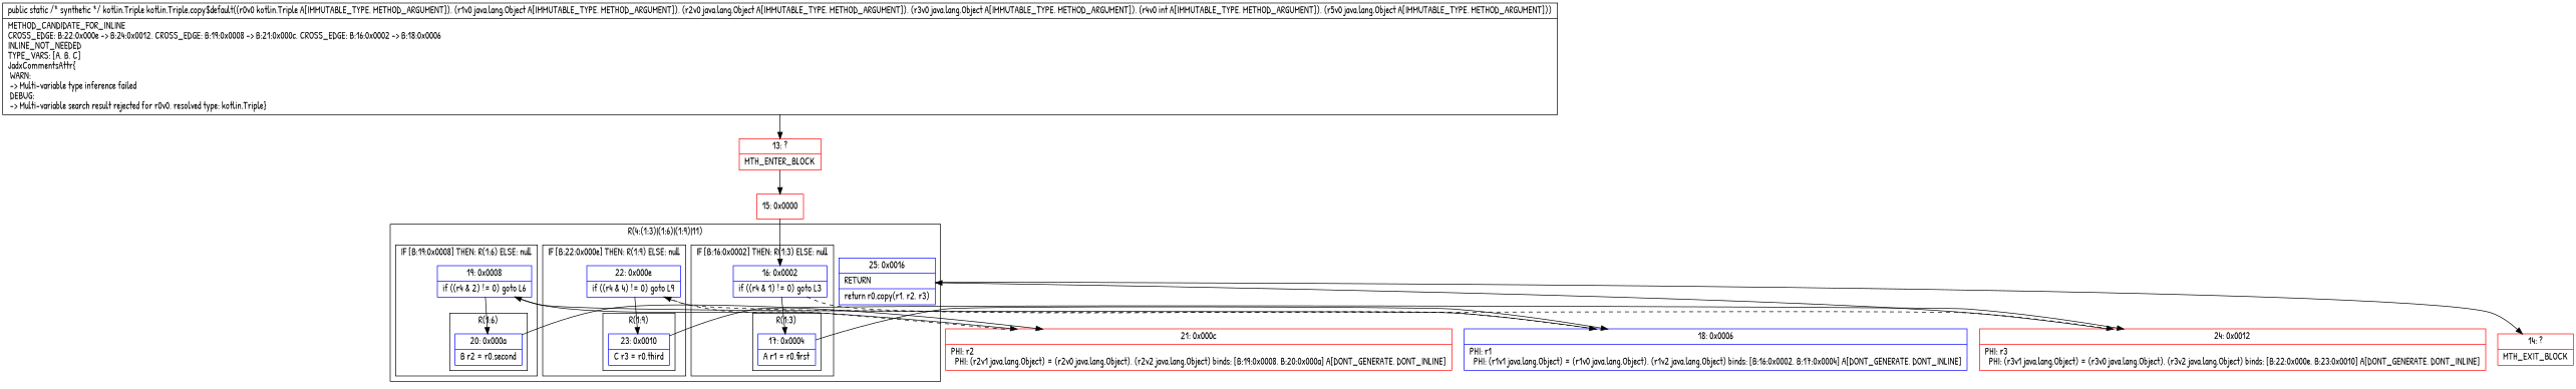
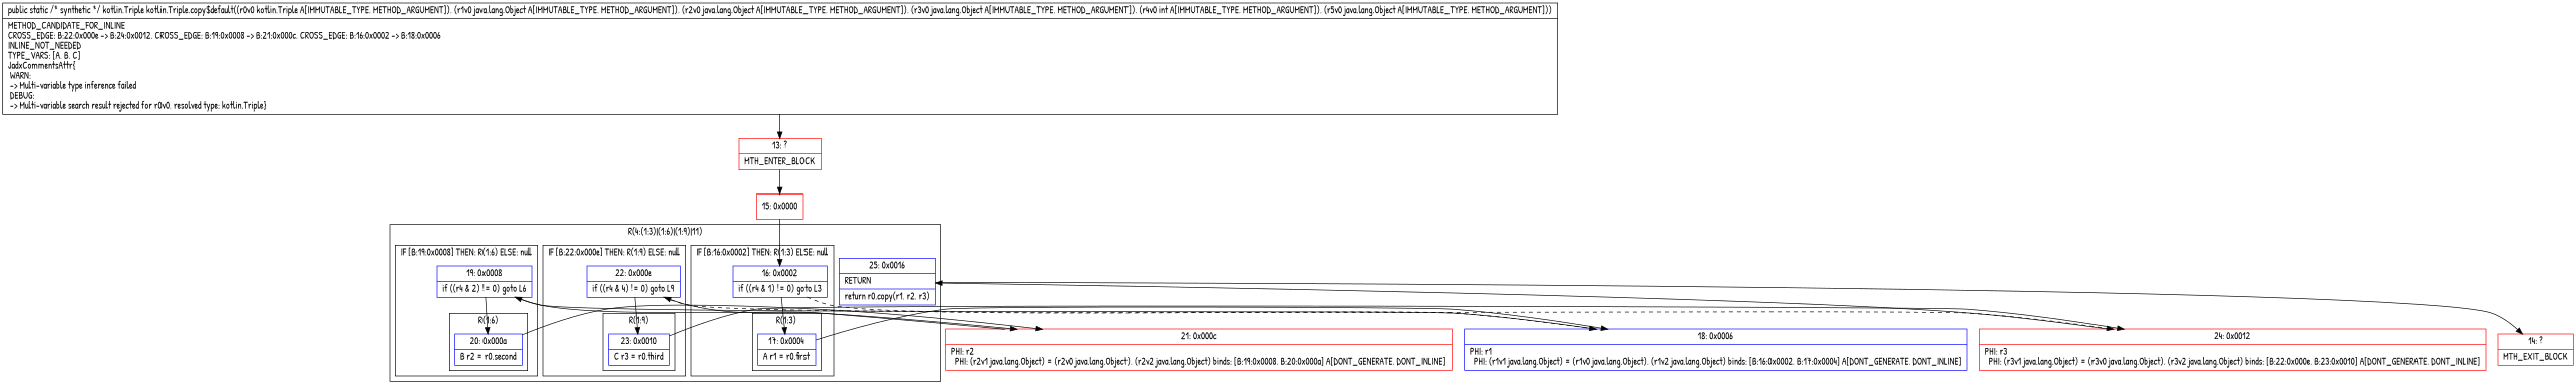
  digraph {
    fontname="Patrick Hand"
    node [color=blue fontname="Patrick Hand" shape=record]
    edge [fontname="Patrick Hand"]
    n1 [label="{17\:\ 0x0004|A r1 = r0.first\l}"]
    n2 [label="{16\:\ 0x0002|if ((r4 & 1) != 0) goto L3\l}"]
    n3 [label="{20\:\ 0x000a|B r2 = r0.second\l}"]
    n4 [label="{19\:\ 0x0008|if ((r4 & 2) != 0) goto L6\l}"]
    n5 [label="{23\:\ 0x0010|C r3 = r0.third\l}"]
    n6 [label="{22\:\ 0x000e|if ((r4 & 4) != 0) goto L9\l}"]
    n7 [label="{25\:\ 0x0016|RETURN\l|return r0.copy(r1, r2, r3)\l}"]
    n8 [label="{18\:\ 0x0006|PHI: r1 \l  PHI: (r1v1 java.lang.Object) = (r1v0 java.lang.Object), (r1v2 java.lang.Object) binds: [B:16:0x0002, B:17:0x0004] A[DONT_GENERATE, DONT_INLINE]\l}"]
    n9 [color=red label="{21\:\ 0x000c|PHI: r2 \l  PHI: (r2v1 java.lang.Object) = (r2v0 java.lang.Object), (r2v2 java.lang.Object) binds: [B:19:0x0008, B:20:0x000a] A[DONT_GENERATE, DONT_INLINE]\l}"]
    n10 [color=red label="{24\:\ 0x0012|PHI: r3 \l  PHI: (r3v1 java.lang.Object) = (r3v0 java.lang.Object), (r3v2 java.lang.Object) binds: [B:22:0x000e, B:23:0x0010] A[DONT_GENERATE, DONT_INLINE]\l}"]
    n11 [color=red label="{14\:\ ?|MTH_EXIT_BLOCK\l}"]
    n12 [color=red label="{13\:\ ?|MTH_ENTER_BLOCK\l}"]
    n13 [color=red label="{15\:\ 0x0000}"]
    n14 [label="{public static \/* synthetic *\/ kotlin.Triple kotlin.Triple.copy$default((r0v0 kotlin.Triple A[IMMUTABLE_TYPE, METHOD_ARGUMENT]), (r1v0 java.lang.Object A[IMMUTABLE_TYPE, METHOD_ARGUMENT]), (r2v0 java.lang.Object A[IMMUTABLE_TYPE, METHOD_ARGUMENT]), (r3v0 java.lang.Object A[IMMUTABLE_TYPE, METHOD_ARGUMENT]), (r4v0 int A[IMMUTABLE_TYPE, METHOD_ARGUMENT]), (r5v0 java.lang.Object A[IMMUTABLE_TYPE, METHOD_ARGUMENT]))  | METHOD_CANDIDATE_FOR_INLINE\lCROSS_EDGE: B:22:0x000e \-\> B:24:0x0012, CROSS_EDGE: B:19:0x0008 \-\> B:21:0x000c, CROSS_EDGE: B:16:0x0002 \-\> B:18:0x0006\lINLINE_NOT_NEEDED\lTYPE_VARS: [A, B, C]\lJadxCommentsAttr\{\l WARN: \l \-\> Multi\-variable type inference failed\l DEBUG: \l \-\> Multi\-variable search result rejected for r0v0, resolved type: kotlin.Triple\}\l}" color=""]
    subgraph cluster_1 {
      label="R(4:(1:3)|(1:6)|(1:9)|11)"
      n7
      subgraph cluster_2 {
        label="IF [B:16:0x0002] THEN: R(1:3) ELSE: null"
        n2
        subgraph cluster_3 {
          label="R(1:3)"
          n1
        }
      }
      subgraph cluster_4 {
        label="IF [B:19:0x0008] THEN: R(1:6) ELSE: null"
        n4
        subgraph cluster_5 {
          label="R(1:6)"
          n3
        }
      }
      subgraph cluster_6 {
        label="IF [B:22:0x000e] THEN: R(1:9) ELSE: null"
        n6
        subgraph cluster_7 {
          label="R(1:9)"
          n5
        }
      }
    }
    n1 -> n8
    n2 -> n1
    n2 -> n8 [style=dashed]
    n3 -> n9
    n4 -> n3
    n4 -> n9 [style=solid]
    n5 -> n10
    n6 -> n5
    n6 -> n10 [style=dashed]
    n7 -> n11
    n8 -> n4
-   n9 -> n6 [style=dashed]
+   n9 -> n6
    n10 -> n7
    n12 -> n13
    n13 -> n2
    n14 -> n12
  }
